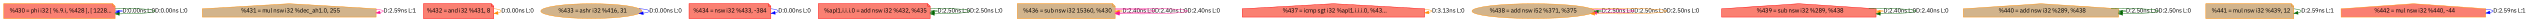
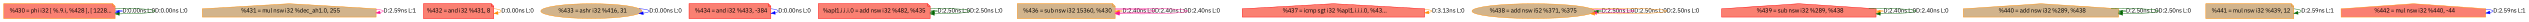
  digraph {
    fontname="IBM Plex Sans"
    node [color=darkorange fillcolor=salmon fontname="IBM Plex Sans" shape=note style=filled]
    edge [color=darkgreen fontname="IBM Plex Sans"]
    n1 [label="  %430 = phi i32 [ %.9.i, %428 ], [ 1228..."]
    n2 [fillcolor=tan label="  %431 = mul nsw i32 %dec_ah1.0, 255" shape=house]
    n3 [color=red label="%432 = and i32 %431, 8"]
    n4 [fillcolor=tan label="  %433 = ashr i32 %416, 31" shape=ellipse]
-   n5 [color=red label="%434 = nsw i32 %433, -384"]
-   n6 [color=red label="  %apl1.i.i.i.0 = add nsw i32 %432, %435"]
+   n5 [color=red label="  %434 = and i32 %433, -384"]
+   n6 [color=red label="%apl1.i.i.i.0 = add nsw i32 %482, %435"]
    n7 [fillcolor=tan label="  %436 = sub nsw i32 15360, %430"]
    n8 [color=red label="  %437 = icmp sgt i32 %apl1.i.i.i.0, %43..." shape=house]
    n9 [fillcolor=tan label="%438 = add nsw i52 %371, %375" shape=ellipse]
    n10 [color=red label="  %439 = sub nsw i32 %289, %438" shape=house]
    n11 [fillcolor=tan label="  %440 = add nsw i32 %289, %438" shape=house]
    n12 [fillcolor=tan label="  %441 = mul nsw i32 %439, 12"]
    n13 [label="  %442 = mul nsw i32 %440, -44" shape=house]
    n1 -> n1 [color=blue label="D:0.00ns L:0"]
    n1 -> n1 [label="D:0.00ns L:0"]
    n2 -> n2 [color=deeppink label="D:2.59ns L:1"]
    n3 -> n3 [color=darkorange label="D:0.00ns L:0"]
    n4 -> n4 [color=blue label="D:0.00ns L:0"]
    n5 -> n5 [color=blue label="D:0.00ns L:0"]
    n6 -> n6 [label="D:2.50ns L:0"]
    n6 -> n6 [label="D:2.50ns L:0"]
    n7 -> n7 [color=darkorange label="D:2.40ns L:0"]
    n7 -> n7 [color=deeppink label="D:2.40ns L:0"]
    n7 -> n7 [color=deeppink label="D:2.40ns L:0"]
    n8 -> n8 [color=darkorange label="D:3.13ns L:0"]
    n9 -> n9 [label="D:2.50ns L:0"]
    n9 -> n9 [color=deeppink label="D:2.50ns L:0"]
    n9 -> n9 [color=darkorange label="D:2.50ns L:0"]
    n10 -> n10 [color=darkorange label="D:2.40ns L:0"]
    n10 -> n10 [label="D:2.40ns L:0"]
    n11 -> n11 [label="D:2.50ns L:0"]
    n11 -> n11 [label="D:2.50ns L:0"]
    n12 -> n12 [label="D:2.59ns L:1"]
    n13 -> n13 [color=blue label="D:2.59ns L:1"]
  }
